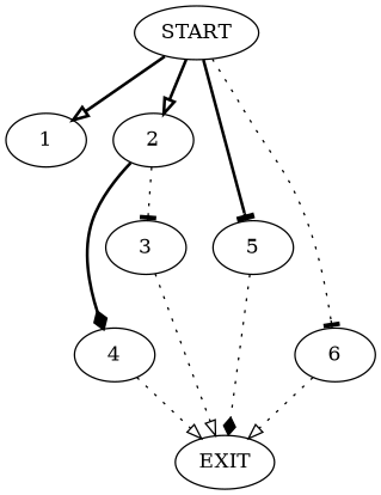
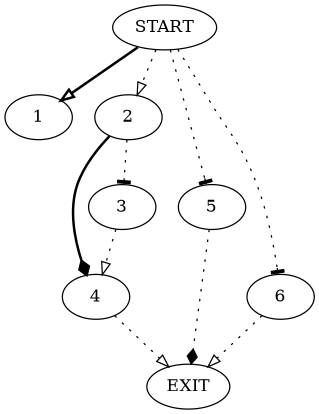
  digraph {
    edge [arrowhead=onormal style=dotted]
    n1 [label=START]
    1
    2
    5
    6
    3
    4
    n8 [label=EXIT]
    n1 -> 1 [style=bold]
-   n1 -> 2 [style=bold]
-   n1 -> 5 [arrowhead=tee style=bold]
+   n1 -> 2
+   n1 -> 5 [arrowhead=tee]
    n1 -> 6 [arrowhead=tee]
    2 -> 3 [arrowhead=tee]
    2 -> 4 [arrowhead=diamond style=bold]
    5 -> n8 [arrowhead=diamond]
    6 -> n8
-   3 -> n8
+   3 -> 4
    4 -> n8
  }
